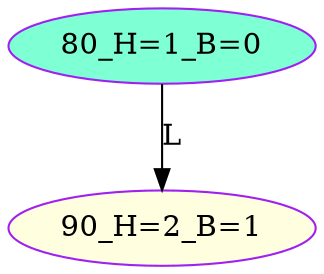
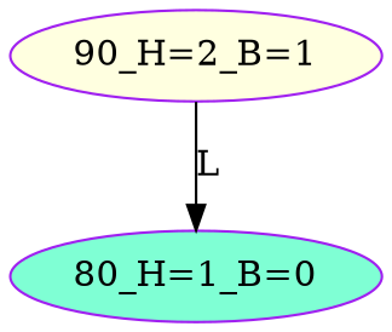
  digraph {
    node [color=purple style=filled]
    "90_H=2_B=1" [fillcolor=lightyellow]
    "80_H=1_B=0" [fillcolor=aquamarine]
-   "80_H=1_B=0" -> "90_H=2_B=1" [label=L]
+   "90_H=2_B=1" -> "80_H=1_B=0" [label=L]
  }
